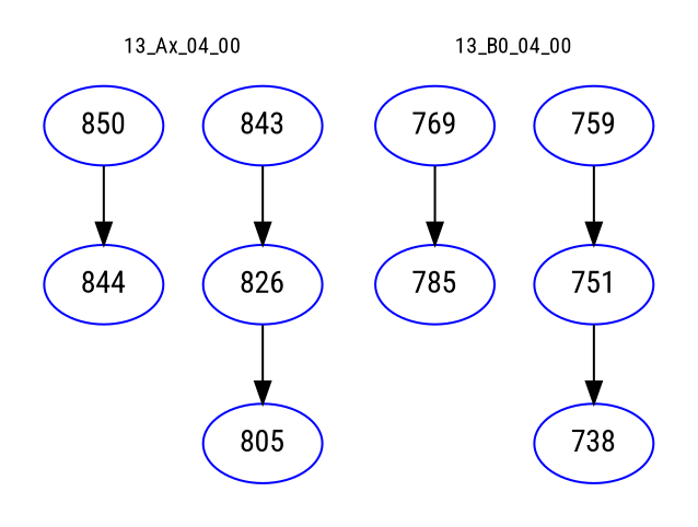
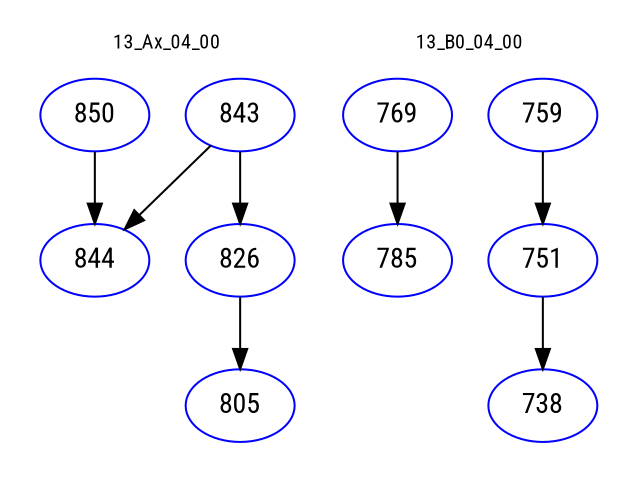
  digraph {
    fontname="Roboto Condensed"
    node [color=blue fontname="Roboto Condensed"]
    edge [color=black fontname="Roboto Condensed"]
    n1 [label=843]
    n2 [label=826]
    n3 [label=844]
    n4 [label=805]
    n5 [label=850]
    n6 [label=759]
    n7 [label=751]
    n8 [label=769]
    n9 [label=738]
    n10 [label=785]
    subgraph cluster_1 {
      color=white
      fontsize=10
      label="13_Ax_04_00"
      n1
      n2
      n3
      n4
      n5
    }
    subgraph cluster_2 {
      color=white
      fontsize=10
      label="13_B0_04_00"
      n6
      n7
      n8
      n9
      n10
    }
    n1 -> n2
+   n1 -> n3
    n2 -> n4
    n5 -> n3
    n6 -> n7
    n7 -> n9
    n8 -> n10
  }
